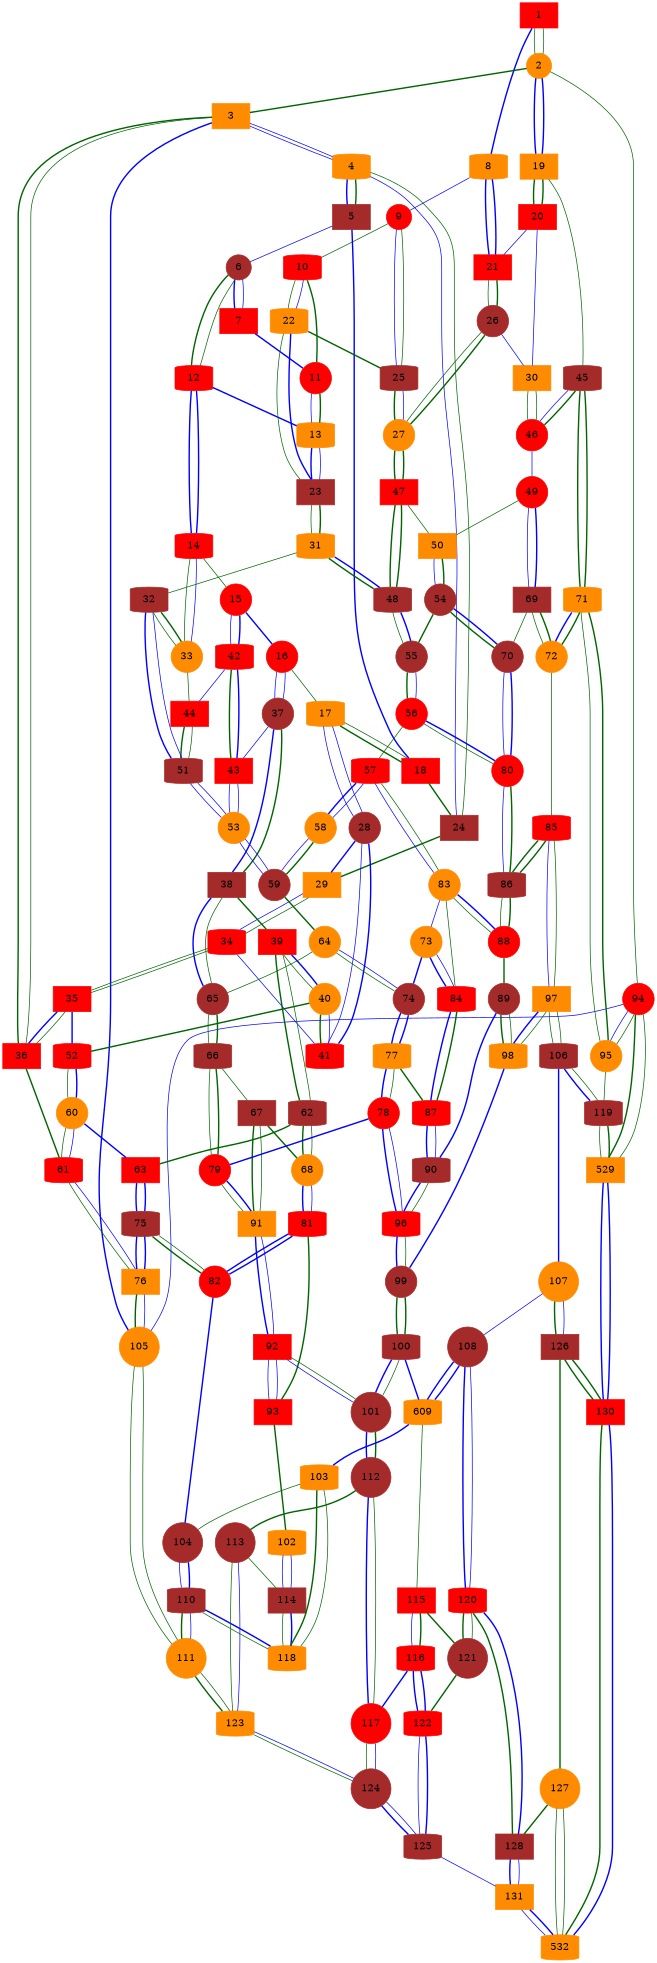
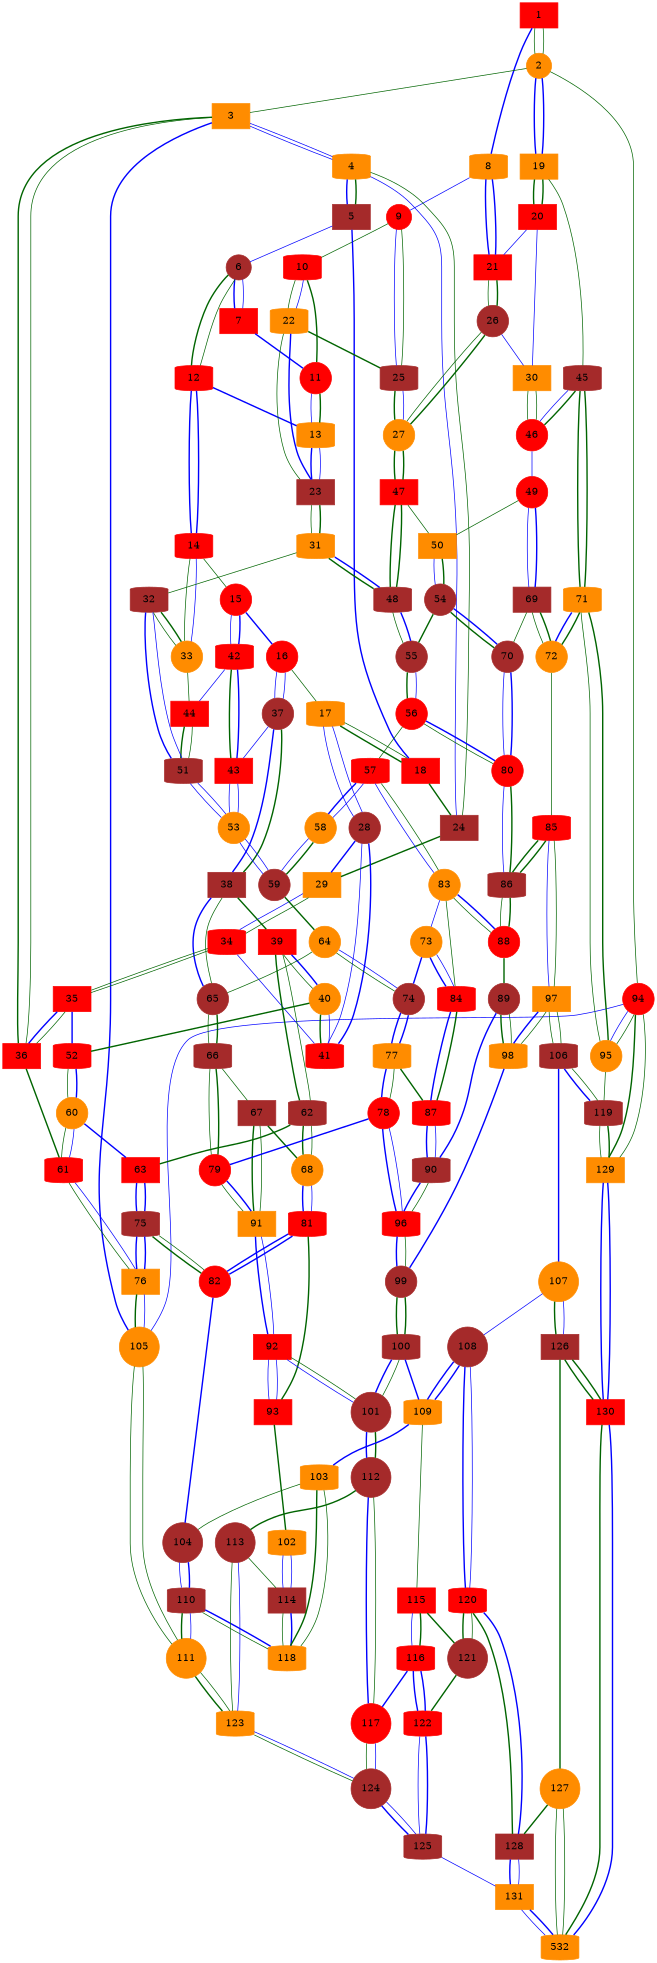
  graph {
    node [color=red shape=circle style=filled]
    edge [color=darkgreen style=bold]
    1 [shape=box]
    2 [color=darkorange]
    8 [color=darkorange shape=cylinder]
    3 [color=darkorange shape=box]
    19 [color=darkorange shape=box]
    94
    9
    21 [shape=box]
    4 [color=darkorange shape=cylinder]
    36 [shape=box]
    105 [color=darkorange]
    20 [shape=box]
    45 [color=brown shape=cylinder]
    95 [color=darkorange]
-   129 [color=darkorange shape=box label=529]
+   129 [color=darkorange shape=box]
    5 [color=brown shape=box]
    24 [color=brown shape=box]
    61 [shape=cylinder]
    111 [color=darkorange]
    6 [color=brown]
    18 [shape=box]
    29 [color=darkorange shape=box]
    7 [shape=box]
    12 [shape=cylinder]
    11
    13 [color=darkorange shape=cylinder]
    14 [shape=cylinder]
    10 [shape=cylinder]
    25 [color=brown shape=cylinder]
    26 [color=brown]
    22 [color=darkorange shape=cylinder]
    27 [color=darkorange]
    23 [color=brown shape=box]
    15
    33 [color=darkorange]
    31 [color=darkorange shape=cylinder]
    16
    42 [shape=cylinder]
    44 [shape=box]
    17 [color=darkorange shape=cylinder]
    37 [color=brown]
    43 [shape=box]
    28 [color=brown]
    38 [color=brown shape=box]
    41 [shape=cylinder]
    30 [color=darkorange shape=box]
    46
    71 [color=darkorange shape=cylinder]
    32 [color=brown shape=cylinder]
    48 [color=brown shape=cylinder]
    34 [shape=cylinder]
    47 [shape=box]
    50 [color=darkorange shape=box]
    35 [shape=box]
    49
    51 [color=brown shape=cylinder]
    55 [color=brown]
    53 [color=darkorange]
    52 [shape=cylinder]
    60 [color=darkorange]
    76 [color=darkorange shape=box]
    39 [shape=box]
    65 [color=brown]
    40 [color=darkorange]
    62 [color=brown shape=cylinder]
    66 [color=brown shape=cylinder]
    63 [shape=box]
    68 [color=darkorange]
    59 [color=brown]
    72 [color=darkorange]
    69 [color=brown shape=box]
    54 [color=brown]
    56
    70 [color=brown]
    64 [color=darkorange]
    80
    57 [shape=cylinder]
    58 [color=darkorange]
    83 [color=darkorange]
    86 [color=brown shape=cylinder]
    73 [color=darkorange]
    84 [shape=cylinder]
    88
    74 [color=brown]
    75 [color=brown shape=cylinder]
    81 [shape=cylinder]
    82
    77 [color=darkorange shape=cylinder]
    67 [color=brown shape=box]
    79
    91 [color=darkorange shape=box]
    92 [shape=box]
    93 [shape=box]
    85 [shape=cylinder]
    119 [color=brown shape=cylinder]
    97 [color=darkorange shape=box]
    87 [shape=cylinder]
    78
    104 [color=brown]
    96 [shape=cylinder]
    90 [color=brown shape=cylinder]
    99 [color=brown]
    102 [color=darkorange shape=cylinder]
    110 [color=brown shape=cylinder]
    89 [color=brown]
    98 [color=darkorange shape=cylinder]
    106 [color=brown shape=cylinder]
    101 [color=brown]
    112 [color=brown]
    114 [color=brown shape=box]
    130 [shape=box]
    100 [color=brown shape=cylinder]
    107 [color=darkorange]
-   109 [color=darkorange shape=cylinder label=609]
+   109 [color=darkorange shape=cylinder]
    103 [color=darkorange shape=cylinder]
    115 [shape=box]
    113 [color=brown]
    117
    118 [color=darkorange shape=cylinder]
    123 [color=darkorange shape=cylinder]
    108 [color=brown]
    126 [color=brown shape=box]
    120 [shape=cylinder]
    127 [color=darkorange]
    121 [color=brown]
    128 [color=brown shape=box]
    116 [shape=cylinder]
    124 [color=brown]
    122 [shape=cylinder]
    125 [color=brown shape=cylinder]
    131 [color=darkorange shape=box]
    n132 [color=darkorange label=532 shape=cylinder]
    1 -- 2 [style=solid]
    1 -- 2 [style=solid]
    1 -- 8 [color=blue]
-   2 -- 3
+   2 -- 3 [style=solid]
    2 -- 19 [color=blue]
    2 -- 19 [color=blue]
    2 -- 94 [style=solid]
    8 -- 9 [color=blue style=solid]
    8 -- 21 [color=blue]
    8 -- 21 [color=blue]
    3 -- 4 [color=blue style=solid]
    3 -- 4 [color=blue style=solid]
    3 -- 36
    3 -- 36 [style=solid]
    3 -- 105 [color=blue]
    19 -- 20
    19 -- 20
    19 -- 45 [style=solid]
    94 -- 105 [color=blue style=solid]
    94 -- 95 [color=blue style=solid]
    94 -- 95 [style=solid]
    94 -- 129
    94 -- 129 [style=solid]
    9 -- 10 [style=solid]
    9 -- 25 [color=blue style=solid]
    9 -- 25 [style=solid]
    21 -- 26 [style=solid]
    21 -- 26
    4 -- 5 [color=blue]
    4 -- 5
    4 -- 24 [color=blue style=solid]
    4 -- 24 [style=solid]
    36 -- 61
    105 -- 111 [style=solid]
    105 -- 111 [style=solid]
    20 -- 21 [color=blue style=solid]
    20 -- 30 [color=blue style=solid]
    45 -- 46 [color=blue style=solid]
    45 -- 46
    45 -- 71
    45 -- 71
    95 -- 119 [style=solid]
    129 -- 130 [color=blue]
    129 -- 130 [color=blue]
    5 -- 6 [color=blue style=solid]
    5 -- 18 [color=blue]
    24 -- 29
    61 -- 76 [style=solid]
    61 -- 76 [color=blue style=solid]
    111 -- 123
    111 -- 123 [style=solid]
    6 -- 7 [color=blue]
    6 -- 7 [color=blue style=solid]
    6 -- 12
    6 -- 12 [style=solid]
    18 -- 24
    29 -- 34 [color=blue style=solid]
    29 -- 34 [style=solid]
    7 -- 11 [color=blue]
    12 -- 13 [color=blue]
    12 -- 14 [color=blue]
    12 -- 14 [color=blue]
    11 -- 13 [color=blue style=solid]
    11 -- 13
    13 -- 23 [color=blue]
    13 -- 23 [color=blue style=solid]
    14 -- 15 [style=solid]
    14 -- 33 [style=solid]
    14 -- 33 [color=blue style=solid]
    10 -- 11
    10 -- 22 [style=solid]
    10 -- 22 [color=blue style=solid]
    25 -- 27
    25 -- 27 [color=blue style=solid]
    26 -- 27 [style=solid]
    26 -- 27
    26 -- 30 [color=blue style=solid]
    22 -- 25
    22 -- 23 [style=solid]
    22 -- 23 [color=blue]
    27 -- 47
    27 -- 47
    23 -- 31 [style=solid]
    23 -- 31
    15 -- 16 [color=blue]
    15 -- 42 [color=blue style=solid]
    15 -- 42 [color=blue]
    33 -- 44 [style=solid]
    31 -- 32 [style=solid]
    31 -- 48
    31 -- 48 [color=blue]
    16 -- 17 [style=solid]
    16 -- 37 [color=blue style=solid]
    16 -- 37 [color=blue style=solid]
    42 -- 44 [color=blue style=solid]
    42 -- 43
    42 -- 43 [color=blue]
    44 -- 51
    44 -- 51 [style=solid]
    17 -- 18
    17 -- 18 [style=solid]
    17 -- 28 [color=blue style=solid]
    17 -- 28 [color=blue style=solid]
    37 -- 43 [color=blue style=solid]
    37 -- 38 [color=blue]
    37 -- 38
    43 -- 53 [color=blue style=solid]
    43 -- 53 [color=blue style=solid]
    28 -- 29 [color=blue]
    28 -- 41 [color=blue style=solid]
    28 -- 41 [color=blue]
    38 -- 39
    38 -- 65 [color=blue]
    38 -- 65 [style=solid]
    30 -- 46 [style=solid]
    30 -- 46 [style=solid]
    46 -- 49 [color=blue style=solid]
    71 -- 95 [style=solid]
    71 -- 95
    71 -- 72 [color=blue]
    71 -- 72
    32 -- 33 [style=solid]
    32 -- 33
    32 -- 51 [color=blue]
    32 -- 51 [color=blue style=solid]
    48 -- 55 [style=solid]
    48 -- 55 [color=blue]
    34 -- 41 [color=blue style=solid]
    34 -- 35 [style=solid]
    34 -- 35 [style=solid]
    47 -- 48
    47 -- 48
    47 -- 50 [style=solid]
    50 -- 54 [color=blue style=solid]
    50 -- 54
    35 -- 36 [color=blue]
    35 -- 36 [style=solid]
    35 -- 52 [color=blue]
    49 -- 50 [style=solid]
    49 -- 69 [color=blue style=solid]
    49 -- 69 [color=blue]
    51 -- 53 [color=blue style=solid]
    51 -- 53 [color=blue style=solid]
    55 -- 56
    55 -- 56 [color=blue style=solid]
    53 -- 59 [color=blue style=solid]
    53 -- 59 [color=blue style=solid]
    52 -- 60 [style=solid]
    52 -- 60 [color=blue]
    60 -- 61 [style=solid]
    60 -- 61 [color=blue style=solid]
    60 -- 63 [color=blue]
    76 -- 105
    76 -- 105 [color=blue style=solid]
    39 -- 40 [style=solid]
    39 -- 40 [color=blue]
    39 -- 62
    39 -- 62 [style=solid]
    65 -- 66 [style=solid]
    65 -- 66
    40 -- 41
    40 -- 41 [color=blue style=solid]
    40 -- 52
    62 -- 63
    62 -- 68
    62 -- 68 [style=solid]
    66 -- 67 [style=solid]
    66 -- 79 [style=solid]
    66 -- 79
    63 -- 75 [color=blue]
    63 -- 75 [color=blue]
    68 -- 81 [color=blue]
    68 -- 81 [color=blue style=solid]
    59 -- 64
    72 -- 85 [style=solid]
    69 -- 72 [style=solid]
    69 -- 72
    69 -- 70 [style=solid]
    54 -- 55
    54 -- 70
    54 -- 70 [color=blue]
    56 -- 80 [style=solid]
    56 -- 80 [color=blue]
    56 -- 57 [style=solid]
    70 -- 80 [color=blue style=solid]
    70 -- 80 [color=blue]
    64 -- 65 [style=solid]
    64 -- 74 [style=solid]
    64 -- 74 [color=blue style=solid]
    80 -- 86 [color=blue style=solid]
    80 -- 86
    57 -- 58 [color=blue]
    57 -- 58 [color=blue style=solid]
    57 -- 83 [color=blue style=solid]
    57 -- 83 [style=solid]
    58 -- 59 [color=blue style=solid]
    58 -- 59
    83 -- 73 [color=blue style=solid]
    83 -- 84 [style=solid]
    83 -- 88 [style=solid]
    83 -- 88 [color=blue]
    86 -- 88 [style=solid]
    86 -- 88
    73 -- 84 [color=blue]
    73 -- 84 [color=blue style=solid]
    73 -- 74 [color=blue]
    84 -- 87 [color=blue]
    84 -- 87
    88 -- 89
    74 -- 77 [color=blue]
    74 -- 77 [color=blue]
    75 -- 76 [color=blue]
    75 -- 76 [color=blue]
    75 -- 82
    75 -- 82 [style=solid]
    81 -- 82 [color=blue]
    81 -- 82 [color=blue]
    81 -- 93
    82 -- 104 [color=blue]
    77 -- 87
    77 -- 78 [color=blue]
    77 -- 78 [style=solid]
    67 -- 68
    67 -- 91
    67 -- 91 [style=solid]
    79 -- 91 [style=solid]
    79 -- 91 [color=blue]
    91 -- 92 [color=blue]
    91 -- 92 [color=blue style=solid]
    92 -- 93 [color=blue style=solid]
    92 -- 93 [color=blue style=solid]
    92 -- 101 [color=blue style=solid]
    92 -- 101 [style=solid]
    93 -- 102
    85 -- 86
    85 -- 86
    85 -- 97 [color=blue style=solid]
    85 -- 97 [style=solid]
    119 -- 129 [style=solid]
    119 -- 129
    97 -- 98 [color=blue]
    97 -- 98 [style=solid]
    97 -- 106 [style=solid]
    97 -- 106 [style=solid]
    87 -- 90 [color=blue]
    87 -- 90 [color=blue style=solid]
    78 -- 79 [color=blue]
    78 -- 96 [color=blue]
    78 -- 96 [color=blue style=solid]
    104 -- 110 [color=blue style=solid]
    104 -- 110 [color=blue]
    96 -- 99 [color=blue]
    96 -- 99 [style=solid]
    90 -- 96 [color=blue]
    90 -- 96 [style=solid]
    99 -- 100
    99 -- 100
    102 -- 114 [color=blue style=solid]
    102 -- 114 [color=blue style=solid]
    110 -- 111
    110 -- 111 [color=blue style=solid]
    110 -- 118 [style=solid]
    110 -- 118 [color=blue]
    89 -- 90 [color=blue]
    89 -- 98
    89 -- 98 [style=solid]
    98 -- 99 [color=blue]
    106 -- 119 [color=blue]
    106 -- 119 [style=solid]
    106 -- 107 [color=blue]
    101 -- 112 [color=blue]
    101 -- 112
    112 -- 113
    112 -- 117 [color=blue]
    112 -- 117 [style=solid]
    114 -- 118 [style=solid]
    114 -- 118 [color=blue]
    130 -- n132
    130 -- n132 [color=blue]
    100 -- 101 [color=blue]
    100 -- 101 [style=solid]
    100 -- 109 [color=blue]
    107 -- 108 [color=blue style=solid]
    107 -- 126
    107 -- 126 [color=blue style=solid]
    109 -- 103 [color=blue]
    109 -- 115 [style=solid]
    103 -- 104 [style=solid]
    103 -- 118
    103 -- 118 [style=solid]
    115 -- 121
    115 -- 116 [color=blue style=solid]
    115 -- 116
    113 -- 114 [style=solid]
    113 -- 123 [style=solid]
    113 -- 123 [color=blue style=solid]
    117 -- 124 [style=solid]
    117 -- 124 [color=blue style=solid]
    123 -- 124 [style=solid]
    123 -- 124 [color=blue style=solid]
    108 -- 109 [color=blue]
    108 -- 109 [color=blue]
    108 -- 120 [color=blue]
    108 -- 120 [color=blue style=solid]
    126 -- 130
    126 -- 130
    126 -- 127
    120 -- 121
    120 -- 121 [style=solid]
    120 -- 128
    120 -- 128 [color=blue]
    127 -- 128
    127 -- n132 [style=solid]
    127 -- n132 [style=solid]
    121 -- 122
    128 -- 131 [color=blue]
    128 -- 131 [color=blue style=solid]
    116 -- 117 [color=blue]
    116 -- 122 [color=blue]
    116 -- 122 [color=blue]
    124 -- 125 [color=blue]
    124 -- 125 [color=blue style=solid]
    122 -- 125 [color=blue style=solid]
    122 -- 125 [color=blue]
    125 -- 131 [color=blue style=solid]
    131 -- n132 [color=blue style=solid]
    131 -- n132 [color=blue]
  }
